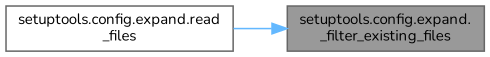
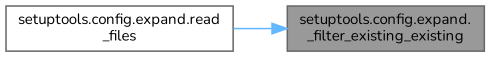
  digraph {
    rankdir=RL
    fontname=Nunito
    node [fontname=Nunito fontsize=10 shape=box style=filled]
-   n1 [color=gray40 fillcolor=grey60 fontcolor=black height=0.2 label="setuptools.config.expand.\l_filter_existing_files" width=0.4]
+   n1 [color=gray40 fillcolor=grey60 fontcolor=black height=0.2 label="setuptools.config.expand.\l_filter_existing_existing" width=0.4]
    n2 [color=grey40 fillcolor=white height=0.2 label="setuptools.config.expand.read\l_files" width=0.4]
    n1 -> n2 [color=steelblue1 dir=back fontname=Nunito fontsize=10 labelfontname=Helvetica labelfontsize=10 style=solid]
  }
